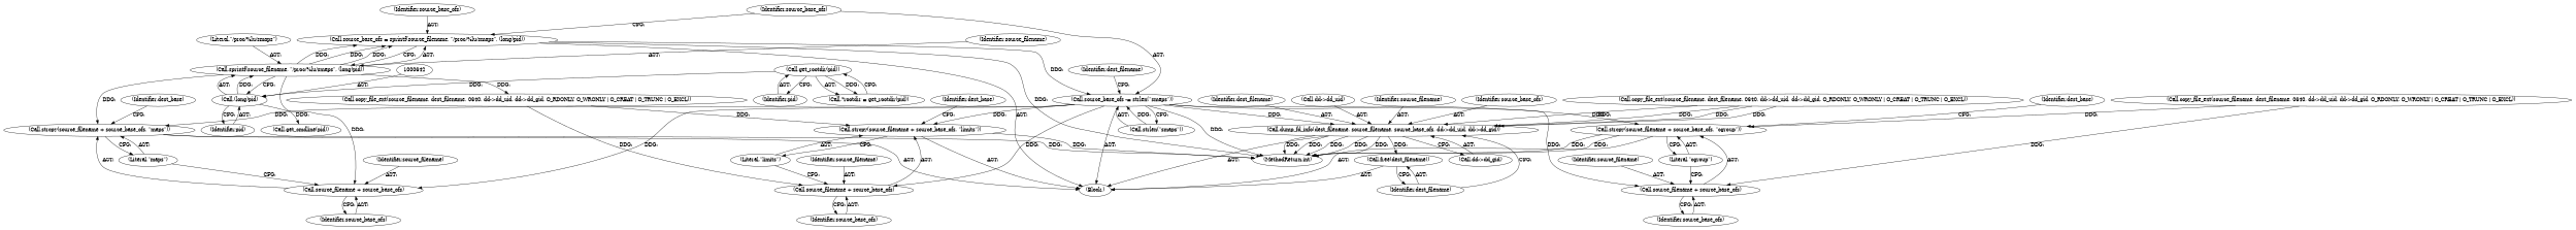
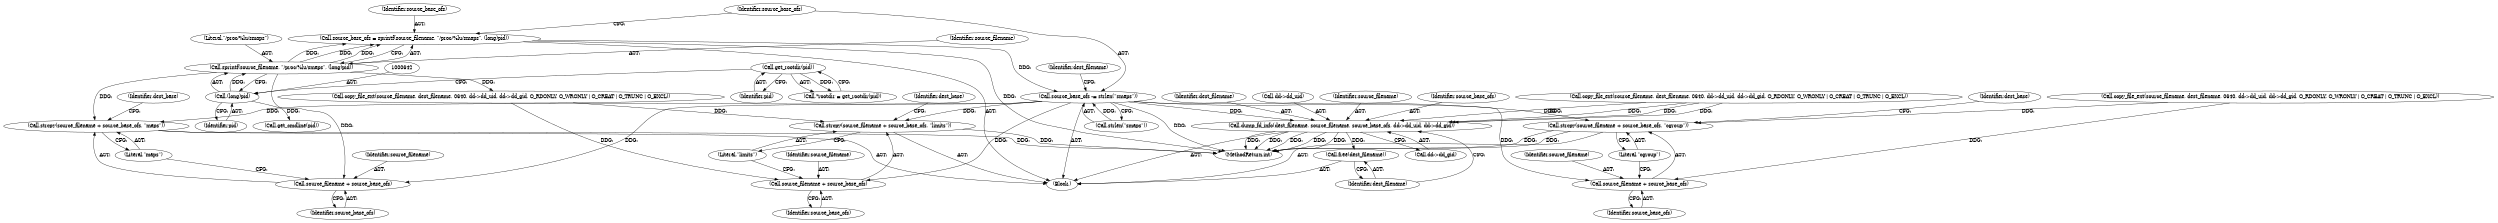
  digraph {
    n1 [label="(Call,source_base_ofs = sprintf(source_filename, \"/proc/%lu/smaps\", (long)pid))"]
    n2 [label="(Call,sprintf(source_filename, \"/proc/%lu/smaps\", (long)pid))"]
    n3 [label="(Call,source_base_ofs -= strlen(\"smaps\"))"]
    n4 [label="(MethodReturn,int)"]
    n5 [label="(Block,)"]
    n6 [label="(Call,(long)pid)"]
    n7 [label="(Call,strcpy(source_filename + source_base_ofs, \"maps\"))"]
    n8 [label="(Call,source_filename + source_base_ofs)"]
    n9 [label="(Call,copy_file_ext(source_filename, dest_filename, 0640, dd->dd_uid, dd->dd_gid, O_RDONLY, O_WRONLY | O_CREAT | O_TRUNC | O_EXCL))"]
    n10 [label="(Call,strcpy(source_filename + source_base_ofs, \"limits\"))"]
    n11 [label="(Call,source_filename + source_base_ofs)"]
    n12 [label="(Call,strcpy(source_filename + source_base_ofs, \"cgroup\"))"]
    n13 [label="(Call,source_filename + source_base_ofs)"]
    n14 [label="(Call,dump_fd_info(dest_filename, source_filename, source_base_ofs, dd->dd_uid, dd->dd_gid))"]
    n15 [label="(Call,strlen(\"smaps\"))"]
    n16 [label="(Call,get_cmdline(pid))"]
    n17 [label="(Identifier,pid)"]
    n18 [label="(Literal,\"maps\")"]
    n19 [label="(Identifier,source_base_ofs)"]
    n20 [label="(Call,get_rootdir(pid))"]
    n21 [label="(Identifier,pid)"]
    n22 [label="(Call,*rootdir = get_rootdir(pid))"]
    n23 [label="(Literal,\"limits\")"]
    n24 [label="(Identifier,source_base_ofs)"]
    n25 [label="(Literal,\"cgroup\")"]
    n26 [label="(Identifier,source_base_ofs)"]
    n27 [label="(Call,free(dest_filename))"]
    n28 [label="(Call,dd->dd_gid)"]
    n29 [label="(Identifier,dest_filename)"]
    n30 [label="(Identifier,source_filename)"]
    n31 [label="(Identifier,source_base_ofs)"]
    n32 [label="(Identifier,dest_base)"]
    n33 [label="(Identifier,dest_base)"]
    n34 [label="(Identifier,source_base_ofs)"]
    n35 [label="(Identifier,dest_base)"]
    n36 [label="(Call,copy_file_ext(source_filename, dest_filename, 0640, dd->dd_uid, dd->dd_gid, O_RDONLY, O_WRONLY | O_CREAT | O_TRUNC | O_EXCL))"]
    n37 [label="(Literal,\"/proc/%lu/smaps\")"]
    n38 [label="(Identifier,dest_filename)"]
    n39 [label="(Identifier,source_filename)"]
    n40 [label="(Identifier,source_filename)"]
    n41 [label="(Identifier,dest_filename)"]
    n42 [label="(Identifier,source_filename)"]
    n43 [label="(Call,dd->dd_uid)"]
    n44 [label="(Identifier,source_filename)"]
    n45 [label="(Call,copy_file_ext(source_filename, dest_filename, 0640, dd->dd_uid, dd->dd_gid, O_RDONLY, O_WRONLY | O_CREAT | O_TRUNC | O_EXCL))"]
    n46 [label="(Identifier,source_base_ofs)"]
    1000642
    n1 -> n2 [label="CFG: "]
    n1 -> n3 [label="DDG: "]
    n1 -> n4 [label="DDG: "]
    n1 -> n5 [label="AST: "]
    n2 -> n1 [label="AST: "]
    n2 -> n1 [label="DDG: "]
    n2 -> n1 [label="DDG: "]
    n2 -> n1 [label="DDG: "]
    n2 -> n6 [label="CFG: "]
    n2 -> n7 [label="DDG: "]
    n2 -> n8 [label="DDG: "]
    n2 -> n9 [label="DDG: "]
    n3 -> n4 [label="DDG: "]
    n3 -> n5 [label="AST: "]
    n3 -> n7 [label="DDG: "]
    n3 -> n8 [label="DDG: "]
    n3 -> n10 [label="DDG: "]
    n3 -> n11 [label="DDG: "]
    n3 -> n12 [label="DDG: "]
    n3 -> n13 [label="DDG: "]
    n3 -> n14 [label="DDG: "]
    n3 -> n15 [label="CFG: "]
    n6 -> n2 [label="AST: "]
    n6 -> n2 [label="DDG: "]
    n6 -> n16 [label="DDG: "]
    n6 -> n17 [label="CFG: "]
    n7 -> n4 [label="DDG: "]
    n7 -> n5 [label="AST: "]
    n7 -> n18 [label="CFG: "]
    n8 -> n7 [label="AST: "]
    n8 -> n19 [label="CFG: "]
    n9 -> n10 [label="DDG: "]
    n9 -> n11 [label="DDG: "]
    n10 -> n4 [label="DDG: "]
    n10 -> n5 [label="AST: "]
    n10 -> n23 [label="CFG: "]
    n11 -> n10 [label="AST: "]
    n11 -> n24 [label="CFG: "]
    n12 -> n4 [label="DDG: "]
    n12 -> n4 [label="DDG: "]
    n12 -> n5 [label="AST: "]
    n12 -> n25 [label="CFG: "]
    n13 -> n12 [label="AST: "]
    n13 -> n26 [label="CFG: "]
    n14 -> n4 [label="DDG: "]
    n14 -> n4 [label="DDG: "]
    n14 -> n4 [label="DDG: "]
    n14 -> n4 [label="DDG: "]
    n14 -> n4 [label="DDG: "]
    n14 -> n5 [label="AST: "]
    n14 -> n27 [label="DDG: "]
    n14 -> n28 [label="CFG: "]
    n15 -> n3 [label="AST: "]
    n15 -> n3 [label="DDG: "]
    n17 -> n6 [label="AST: "]
    n18 -> n7 [label="AST: "]
    n18 -> n8 [label="CFG: "]
    n19 -> n8 [label="AST: "]
-   n20 -> n6 [label="DDG: "]
+   n20 -> n6 [label="CFG: "]
    n20 -> n21 [label="CFG: "]
    n20 -> n22 [label="AST: "]
    n20 -> n22 [label="DDG: "]
    n21 -> n20 [label="AST: "]
    n22 -> n20 [label="CFG: "]
    n23 -> n10 [label="AST: "]
    n23 -> n11 [label="CFG: "]
    n24 -> n11 [label="AST: "]
    n25 -> n12 [label="AST: "]
    n25 -> n13 [label="CFG: "]
    n26 -> n13 [label="AST: "]
    n27 -> n5 [label="AST: "]
    n27 -> n29 [label="CFG: "]
    n28 -> n14 [label="AST: "]
    n29 -> n14 [label="CFG: "]
    n29 -> n27 [label="AST: "]
    n30 -> n13 [label="AST: "]
    n31 -> n14 [label="AST: "]
    n32 -> n10 [label="CFG: "]
    n33 -> n7 [label="CFG: "]
    n34 -> n1 [label="CFG: "]
    n34 -> n3 [label="AST: "]
    n35 -> n12 [label="CFG: "]
    n36 -> n14 [label="DDG: "]
    n36 -> n14 [label="DDG: "]
    n36 -> n14 [label="DDG: "]
    n36 -> n14 [label="DDG: "]
    n37 -> n2 [label="AST: "]
    n38 -> n14 [label="AST: "]
    n39 -> n8 [label="AST: "]
    n40 -> n11 [label="AST: "]
    n41 -> n3 [label="CFG: "]
    n42 -> n2 [label="AST: "]
    n43 -> n14 [label="AST: "]
    n44 -> n14 [label="AST: "]
    n45 -> n12 [label="DDG: "]
    n45 -> n13 [label="DDG: "]
    n46 -> n1 [label="AST: "]
    1000642 -> n6 [label="AST: "]
  }
